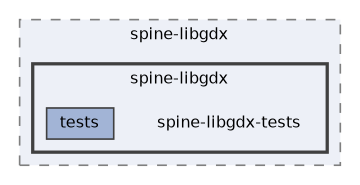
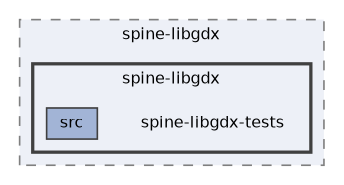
  digraph {
    compound=true
    node [fontname=Helvetica fontsize=10]
    n1 [height=0.2 label="spine-libgdx-tests" shape=plaintext width=0.4]
-   n2 [color=grey25 fillcolor="#a2b4d6" height=0.2 label=tests shape=box style=filled width=0.4]
+   n2 [color=grey25 fillcolor="#a2b4d6" height=0.2 label=src shape=box style=filled width=0.4]
    subgraph cluster_1 {
      bgcolor="#edf0f7"
      fontname=Helvetica
      fontsize=10
      label="spine-libgdx"
      pencolor=grey50
      style="filled,dashed"
      subgraph cluster_2 {
        bgcolor="#edf0f7"
        fontname=Helvetica
        fontsize=10
        pencolor=grey25
        style="filled,bold"
        n1
        n2
      }
    }
  }
